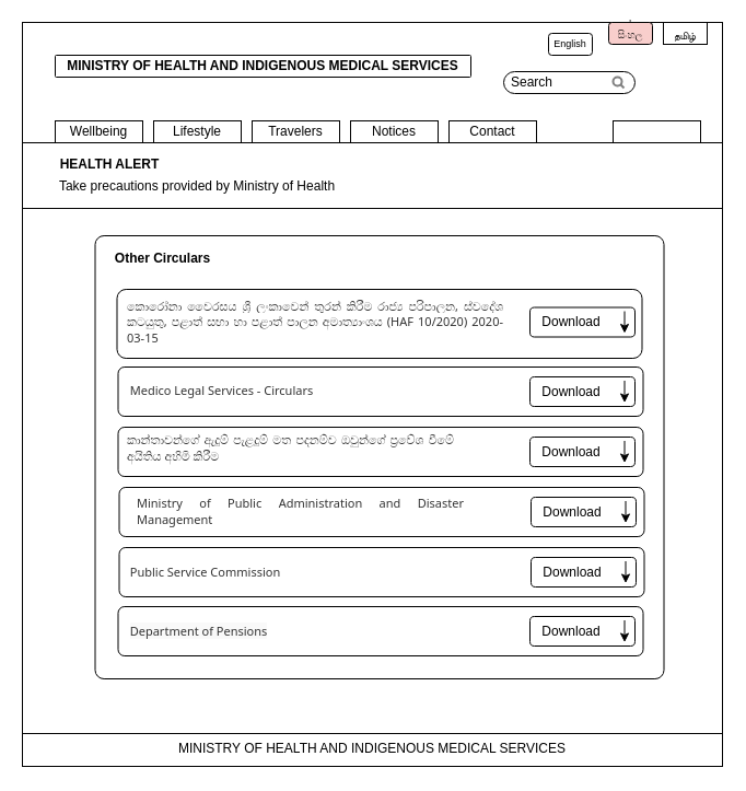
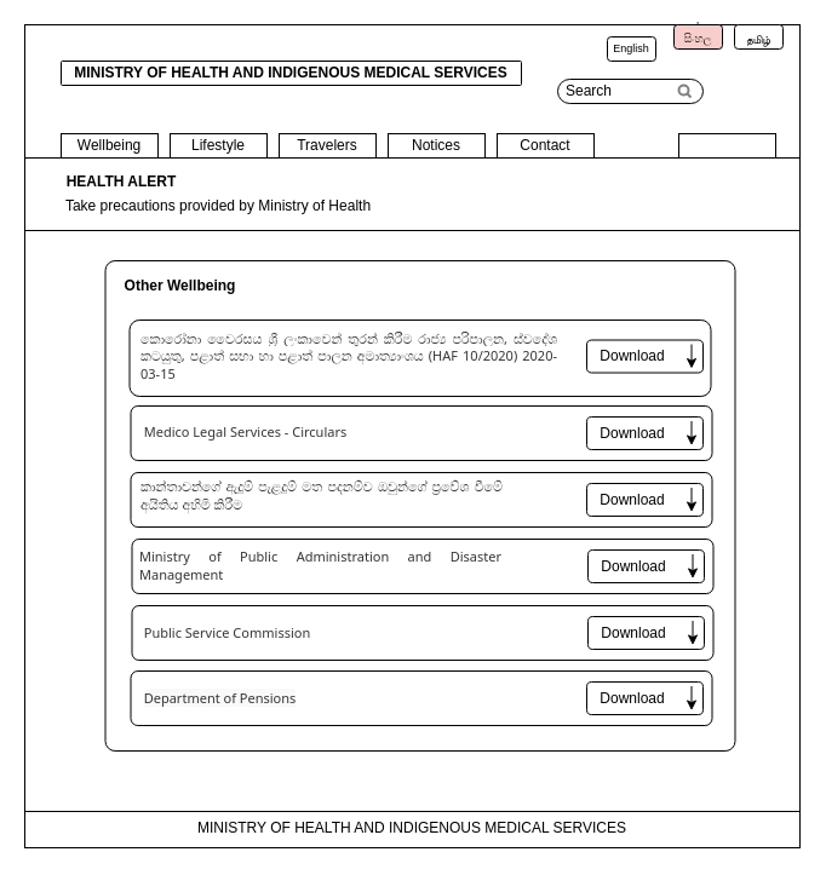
  <mxCell id="0" />
  <mxCell id="1" parent="0" />
  <mxCell id="2" value="" style="rounded=0;whiteSpace=wrap;html=1;strokeColor=#000000;fontColor=#000000;" vertex="1" parent="1"><mxGeometry x="20" y="20" width="640" height="680" as="geometry" /></mxCell>
  <mxCell id="3" value="" style="rounded=0;whiteSpace=wrap;html=1;" vertex="1" parent="1"><mxGeometry x="20" y="20" width="640" height="110" as="geometry" /></mxCell>
  <mxCell id="4" value="" style="rounded=1;whiteSpace=wrap;html=1;arcSize=5;" vertex="1" parent="1"><mxGeometry x="50" y="50" width="380" height="20" as="geometry" /></mxCell>
  <mxCell id="5" value="&lt;b&gt;MINISTRY OF HEALTH AND INDIGENOUS MEDICAL SERVICES&lt;/b&gt;" style="text;html=1;strokeColor=none;fillColor=none;align=center;verticalAlign=middle;whiteSpace=wrap;rounded=0;" vertex="1" parent="1"><mxGeometry x="50" y="50" width="380" height="20" as="geometry" /></mxCell>
  <mxCell id="6" value="" style="rounded=0;whiteSpace=wrap;html=1;" vertex="1" parent="1"><mxGeometry x="50" y="110" width="80" height="20" as="geometry" /></mxCell>
  <mxCell id="7" value="Wellbeing" style="text;html=1;strokeColor=none;fillColor=none;align=center;verticalAlign=middle;whiteSpace=wrap;rounded=0;" vertex="1" parent="1"><mxGeometry x="70" y="110" width="40" height="20" as="geometry" /></mxCell>
  <mxCell id="8" value="" style="rounded=0;whiteSpace=wrap;html=1;" vertex="1" parent="1"><mxGeometry x="140" y="110" width="80" height="20" as="geometry" /></mxCell>
  <mxCell id="9" value="Lifestyle" style="text;html=1;strokeColor=none;fillColor=none;align=center;verticalAlign=middle;whiteSpace=wrap;rounded=0;" vertex="1" parent="1"><mxGeometry x="160" y="110" width="40" height="20" as="geometry" /></mxCell>
  <mxCell id="10" value="" style="rounded=0;whiteSpace=wrap;html=1;" vertex="1" parent="1"><mxGeometry x="230" y="110" width="80" height="20" as="geometry" /></mxCell>
  <mxCell id="11" value="Travelers" style="text;html=1;strokeColor=none;fillColor=none;align=center;verticalAlign=middle;whiteSpace=wrap;rounded=0;" vertex="1" parent="1"><mxGeometry x="250" y="110" width="40" height="20" as="geometry" /></mxCell>
  <mxCell id="12" value="" style="rounded=0;whiteSpace=wrap;html=1;" vertex="1" parent="1"><mxGeometry x="320" y="110" width="80" height="20" as="geometry" /></mxCell>
  <mxCell id="13" value="Notices" style="text;html=1;strokeColor=none;fillColor=none;align=center;verticalAlign=middle;whiteSpace=wrap;rounded=0;" vertex="1" parent="1"><mxGeometry x="340" y="110" width="40" height="20" as="geometry" /></mxCell>
  <mxCell id="14" value="" style="rounded=0;whiteSpace=wrap;html=1;" vertex="1" parent="1"><mxGeometry x="410" y="110" width="80" height="20" as="geometry" /></mxCell>
  <mxCell id="15" value="Contact" style="text;html=1;strokeColor=none;fillColor=none;align=center;verticalAlign=middle;whiteSpace=wrap;rounded=0;" vertex="1" parent="1"><mxGeometry x="430" y="110" width="40" height="20" as="geometry" /></mxCell>
  <mxCell id="16" value="" style="rounded=0;whiteSpace=wrap;html=1;" vertex="1" parent="1"><mxGeometry x="560" y="110" width="80" height="20" as="geometry" /></mxCell>
  <mxCell id="17" value="" style="rounded=1;whiteSpace=wrap;html=1;arcSize=50;" vertex="1" parent="1"><mxGeometry x="460" y="65" width="120" height="20" as="geometry" /></mxCell>
  <mxCell id="18" value="" style="html=1;verticalLabelPosition=bottom;align=center;labelBackgroundColor=#ffffff;verticalAlign=top;strokeWidth=2;strokeColor=#808080;shadow=0;dashed=0;shape=mxgraph.ios7.icons.looking_glass;glass=0;comic=0;" vertex="1" parent="1"><mxGeometry x="560" y="70" width="10" height="10" as="geometry" /></mxCell>
  <mxCell id="19" value="Search" style="text;html=1;strokeColor=none;fillColor=none;align=center;verticalAlign=middle;whiteSpace=wrap;rounded=0;shadow=0;glass=0;comic=0;" vertex="1" parent="1"><mxGeometry x="466" y="65" width="40" height="20" as="geometry" /></mxCell>
  <mxCell id="20" value="English" style="rounded=1;whiteSpace=wrap;html=1;shadow=0;glass=0;comic=0;strokeColor=#000000;fontSize=9;fontColor=#000000;" vertex="1" parent="1"><mxGeometry x="501" y="30" width="40" height="20" as="geometry" /></mxCell>
  <mxCell id="21" value="'&lt;br style=&quot;white-space: normal; font-size: 9px;&quot;&gt;&lt;span style=&quot;font-family: arial, sans-serif; text-align: left; white-space: pre-wrap; font-size: 9px;&quot;&gt;සිංහල&lt;/span&gt;" style="rounded=1;whiteSpace=wrap;html=1;shadow=0;glass=0;comic=0;strokeColor=#000000;perimeterSpacing=0;strokeWidth=1;verticalAlign=bottom;fontSize=9;fontColor=#000000;fillColor=#f8cecc;" vertex="1" parent="1"><mxGeometry x="556" y="20" width="40" height="20" as="geometry" /></mxCell>
- <mxCell id="22" value="&lt;br style=&quot;font-size: 9px;&quot;&gt;&lt;span style=&quot;font-family: arial, sans-serif; text-align: left; white-space: pre-wrap; font-size: 9px;&quot;&gt;தமிழ்&lt;/span&gt;" style="whiteSpace=wrap;html=1;shadow=0;glass=0;comic=0;strokeColor=#000000;perimeterSpacing=0;strokeWidth=1;verticalAlign=bottom;fontSize=9;spacing=1;fontColor=#000000;rounded=0;" vertex="1" parent="1"><mxGeometry x="606" y="20" width="40" height="20" as="geometry" /></mxCell>
+ <mxCell id="22" value="&lt;br style=&quot;font-size: 9px;&quot;&gt;&lt;span style=&quot;font-family: arial, sans-serif; text-align: left; white-space: pre-wrap; font-size: 9px;&quot;&gt;தமிழ்&lt;/span&gt;" style="rounded=1;whiteSpace=wrap;html=1;shadow=0;glass=0;comic=0;strokeColor=#000000;perimeterSpacing=0;strokeWidth=1;verticalAlign=bottom;fontSize=9;spacing=1;fontColor=#000000;" vertex="1" parent="1"><mxGeometry x="606" y="20" width="40" height="20" as="geometry" /></mxCell>
  <mxCell id="23" value="" style="rounded=0;whiteSpace=wrap;html=1;strokeColor=#000000;fontColor=#000000;" vertex="1" parent="1"><mxGeometry x="20" y="670" width="640" height="30" as="geometry" /></mxCell>
  <mxCell id="24" value="&lt;div&gt;MINISTRY OF HEALTH AND INDIGENOUS MEDICAL SERVICES&lt;/div&gt;&lt;div&gt;&lt;br&gt;&lt;/div&gt;" style="text;html=1;strokeColor=none;fillColor=none;align=center;verticalAlign=middle;whiteSpace=wrap;rounded=0;fontColor=#000000;" vertex="1" parent="1"><mxGeometry x="145" y="681" width="390" height="20" as="geometry" /></mxCell>
  <mxCell id="25" value="" style="rounded=1;whiteSpace=wrap;html=1;strokeColor=#000000;fontColor=#000000;arcSize=2;" vertex="1" parent="1"><mxGeometry x="86.5" y="215" width="520" height="405" as="geometry" /></mxCell>
- <mxCell id="26" value="&lt;b&gt;Other Circulars&lt;/b&gt;" style="text;html=1;strokeColor=none;fillColor=none;align=center;verticalAlign=middle;whiteSpace=wrap;rounded=0;fontColor=#000000;" vertex="1" parent="1"><mxGeometry x="46" y="226" width="205" height="20" as="geometry" /></mxCell>
+ <mxCell id="26" value="&lt;b&gt;Other Wellbeing&lt;/b&gt;" style="text;html=1;strokeColor=none;fillColor=none;align=center;verticalAlign=middle;whiteSpace=wrap;rounded=0;fontColor=#000000;" vertex="1" parent="1"><mxGeometry x="46" y="226" width="205" height="20" as="geometry" /></mxCell>
  <mxCell id="27" value="" style="rounded=0;whiteSpace=wrap;html=1;strokeColor=#000000;fontColor=#000000;" vertex="1" parent="1"><mxGeometry x="20" y="130" width="640" height="60" as="geometry" /></mxCell>
  <mxCell id="28" value="&lt;b&gt;HEALTH ALERT&lt;/b&gt;" style="text;html=1;strokeColor=none;fillColor=none;align=center;verticalAlign=middle;whiteSpace=wrap;rounded=0;fontColor=#000000;" vertex="1" parent="1"><mxGeometry x="40" y="140" width="120" height="20" as="geometry" /></mxCell>
  <mxCell id="29" value="Take precautions provided by Ministry of Health" style="text;html=1;strokeColor=none;fillColor=none;align=center;verticalAlign=middle;whiteSpace=wrap;rounded=0;fontColor=#000000;" vertex="1" parent="1"><mxGeometry x="24" y="160" width="312" height="20" as="geometry" /></mxCell>
  <mxCell id="30" value="" style="rounded=1;whiteSpace=wrap;html=1;strokeColor=#000000;fontColor=#000000;arcSize=13;" vertex="1" parent="1"><mxGeometry x="106.5" y="264" width="480" height="63" as="geometry" /></mxCell>
  <mxCell id="31" value="Download&amp;nbsp; &amp;nbsp; &amp;nbsp;&amp;nbsp;" style="rounded=1;whiteSpace=wrap;html=1;strokeColor=#000000;fontColor=#000000;" vertex="1" parent="1"><mxGeometry x="484" y="280.5" width="96" height="27" as="geometry" /></mxCell>
  <mxCell id="32" value="&lt;div style=&quot;text-align: justify&quot;&gt;&lt;span style=&quot;background-color: rgb(255 , 255 , 255) ; color: rgb(51 , 51 , 51) ; font-family: &amp;#34;noto sans&amp;#34; , sans-serif ; font-size: 11px&quot;&gt;කොරෝනා වෛරසය ශ්‍රී ලංකාවෙන් තුරන් කිරීම රාජ්‍ය පරිපාලන, ස්වදේශ කටයුතු, පළාත් සභා හා පළාත් පාලන අමාත්‍යාංශය (HAF 10/2020) 2020-03-15&lt;/span&gt;&lt;/div&gt;" style="text;html=1;strokeColor=none;fillColor=none;align=center;verticalAlign=middle;whiteSpace=wrap;rounded=0;fontColor=#000000;" vertex="1" parent="1"><mxGeometry x="115" y="275" width="346" height="38" as="geometry" /></mxCell>
  <mxCell id="33" value="" style="endArrow=classic;html=1;strokeWidth=1;fontColor=#000000;" edge="1" parent="1"><mxGeometry width="50" height="50" relative="1" as="geometry"><mxPoint x="570.5" y="284" as="sourcePoint" /><mxPoint x="570.5" y="304" as="targetPoint" /></mxGeometry></mxCell>
  <mxCell id="34" value="" style="rounded=1;whiteSpace=wrap;html=1;strokeColor=#000000;fontColor=#000000;arcSize=13;" vertex="1" parent="1"><mxGeometry x="107.5" y="335" width="480" height="45" as="geometry" /></mxCell>
  <mxCell id="35" value="Download&amp;nbsp; &amp;nbsp; &amp;nbsp;&amp;nbsp;" style="rounded=1;whiteSpace=wrap;html=1;strokeColor=#000000;fontColor=#000000;" vertex="1" parent="1"><mxGeometry x="484" y="344" width="96" height="27" as="geometry" /></mxCell>
  <mxCell id="36" value="&lt;div style=&quot;text-align: justify&quot;&gt;&lt;span style=&quot;color: rgb(51 , 51 , 51) ; font-family: &amp;#34;noto sans&amp;#34; , sans-serif ; font-size: 11px ; background-color: rgb(255 , 255 , 255)&quot;&gt;Medico Legal Services - Circulars&lt;/span&gt;&lt;br&gt;&lt;/div&gt;" style="text;html=1;strokeColor=none;fillColor=none;align=center;verticalAlign=middle;whiteSpace=wrap;rounded=0;fontColor=#000000;" vertex="1" parent="1"><mxGeometry x="51.5" y="338" width="301" height="38" as="geometry" /></mxCell>
  <mxCell id="37" value="" style="endArrow=classic;html=1;strokeWidth=1;fontColor=#000000;" edge="1" parent="1"><mxGeometry width="50" height="50" relative="1" as="geometry"><mxPoint x="570.5" y="347.5" as="sourcePoint" /><mxPoint x="570.5" y="367.5" as="targetPoint" /></mxGeometry></mxCell>
  <mxCell id="38" value="" style="rounded=1;whiteSpace=wrap;html=1;strokeColor=#000000;fontColor=#000000;arcSize=13;" vertex="1" parent="1"><mxGeometry x="107.5" y="390" width="480" height="45" as="geometry" /></mxCell>
  <mxCell id="39" value="Download&amp;nbsp; &amp;nbsp; &amp;nbsp;&amp;nbsp;" style="rounded=1;whiteSpace=wrap;html=1;strokeColor=#000000;fontColor=#000000;" vertex="1" parent="1"><mxGeometry x="484" y="399" width="96" height="27" as="geometry" /></mxCell>
  <mxCell id="40" value="&lt;div style=&quot;text-align: justify&quot;&gt;&lt;span style=&quot;color: rgb(51 , 51 , 51) ; font-family: &amp;#34;noto sans&amp;#34; , sans-serif ; font-size: 11px ; background-color: rgb(255 , 255 , 255)&quot;&gt;කාන්තාවන්ගේ ඇදුම් පැළදුම් මත පදනම්ව ඔවුන්ගේ ප්‍රවේශ වීමේ අයිතිය අහිමි කිරීම&lt;/span&gt;&lt;br&gt;&lt;/div&gt;" style="text;html=1;strokeColor=none;fillColor=none;align=center;verticalAlign=middle;whiteSpace=wrap;rounded=0;fontColor=#000000;" vertex="1" parent="1"><mxGeometry x="115" y="390" width="301" height="38" as="geometry" /></mxCell>
  <mxCell id="41" value="" style="endArrow=classic;html=1;strokeWidth=1;fontColor=#000000;" edge="1" parent="1"><mxGeometry width="50" height="50" relative="1" as="geometry"><mxPoint x="570.5" y="402.5" as="sourcePoint" /><mxPoint x="570.5" y="422.5" as="targetPoint" /></mxGeometry></mxCell>
  <mxCell id="42" value="" style="rounded=1;whiteSpace=wrap;html=1;strokeColor=#000000;fontColor=#000000;arcSize=13;" vertex="1" parent="1"><mxGeometry x="108.5" y="445" width="480" height="45" as="geometry" /></mxCell>
  <mxCell id="43" value="Download&amp;nbsp; &amp;nbsp; &amp;nbsp;&amp;nbsp;" style="rounded=1;whiteSpace=wrap;html=1;strokeColor=#000000;fontColor=#000000;" vertex="1" parent="1"><mxGeometry x="485" y="454" width="96" height="27" as="geometry" /></mxCell>
- <mxCell id="44" value="&lt;div style=&quot;text-align: justify&quot;&gt;&lt;span style=&quot;color: rgb(51 , 51 , 51) ; font-family: &amp;#34;noto sans&amp;#34; , sans-serif ; font-size: 11px ; background-color: rgb(255 , 255 , 255)&quot;&gt;Ministry of Public Administration and Disaster Management&lt;/span&gt;&lt;br&gt;&lt;/div&gt;" style="text;html=1;strokeColor=none;fillColor=none;align=center;verticalAlign=middle;whiteSpace=wrap;rounded=0;fontColor=#000000;" vertex="1" parent="1"><mxGeometry x="124" y="447.5" width="301" height="38" as="geometry" /></mxCell>
+ <mxCell id="44" value="&lt;div style=&quot;text-align: justify&quot;&gt;&lt;span style=&quot;color: rgb(51 , 51 , 51) ; font-family: &amp;#34;noto sans&amp;#34; , sans-serif ; font-size: 11px ; background-color: rgb(255 , 255 , 255)&quot;&gt;Ministry of Public Administration and Disaster Management&lt;/span&gt;&lt;br&gt;&lt;/div&gt;" style="text;html=1;strokeColor=none;fillColor=none;align=center;verticalAlign=middle;whiteSpace=wrap;rounded=0;fontColor=#000000;" vertex="1" parent="1"><mxGeometry x="114" y="447.5" width="301" height="38" as="geometry" /></mxCell>
  <mxCell id="45" value="" style="endArrow=classic;html=1;strokeWidth=1;fontColor=#000000;" edge="1" parent="1"><mxGeometry width="50" height="50" relative="1" as="geometry"><mxPoint x="571.5" y="457.5" as="sourcePoint" /><mxPoint x="571.5" y="477.5" as="targetPoint" /></mxGeometry></mxCell>
  <mxCell id="46" value="" style="rounded=1;whiteSpace=wrap;html=1;strokeColor=#000000;fontColor=#000000;arcSize=13;" vertex="1" parent="1"><mxGeometry x="108.5" y="500" width="480" height="45" as="geometry" /></mxCell>
  <mxCell id="47" value="Download&amp;nbsp; &amp;nbsp; &amp;nbsp;&amp;nbsp;" style="rounded=1;whiteSpace=wrap;html=1;strokeColor=#000000;fontColor=#000000;" vertex="1" parent="1"><mxGeometry x="485" y="509" width="96" height="27" as="geometry" /></mxCell>
  <mxCell id="48" value="&lt;div style=&quot;text-align: justify&quot;&gt;&lt;span style=&quot;color: rgb(51 , 51 , 51) ; font-family: &amp;#34;noto sans&amp;#34; , sans-serif ; font-size: 11px ; background-color: rgb(255 , 255 , 255)&quot;&gt;Public Service Commission&lt;/span&gt;&lt;br&gt;&lt;/div&gt;" style="text;html=1;strokeColor=none;fillColor=none;align=center;verticalAlign=middle;whiteSpace=wrap;rounded=0;fontColor=#000000;" vertex="1" parent="1"><mxGeometry x="116" y="503.5" width="143" height="38" as="geometry" /></mxCell>
  <mxCell id="49" value="" style="endArrow=classic;html=1;strokeWidth=1;fontColor=#000000;" edge="1" parent="1"><mxGeometry width="50" height="50" relative="1" as="geometry"><mxPoint x="571.5" y="512.5" as="sourcePoint" /><mxPoint x="571.5" y="532.5" as="targetPoint" /></mxGeometry></mxCell>
  <mxCell id="50" value="" style="rounded=1;whiteSpace=wrap;html=1;strokeColor=#000000;fontColor=#000000;arcSize=13;" vertex="1" parent="1"><mxGeometry x="107.5" y="554" width="480" height="45" as="geometry" /></mxCell>
  <mxCell id="51" value="Download&amp;nbsp; &amp;nbsp; &amp;nbsp;&amp;nbsp;" style="rounded=1;whiteSpace=wrap;html=1;strokeColor=#000000;fontColor=#000000;" vertex="1" parent="1"><mxGeometry x="484" y="563" width="96" height="27" as="geometry" /></mxCell>
  <mxCell id="52" value="&lt;div style=&quot;text-align: justify&quot;&gt;&lt;span style=&quot;color: rgb(51 , 51 , 51) ; font-family: &amp;#34;noto sans&amp;#34; , sans-serif ; font-size: 11px ; background-color: rgb(249 , 249 , 249)&quot;&gt;Department of Pensions&lt;/span&gt;&lt;br&gt;&lt;/div&gt;" style="text;html=1;strokeColor=none;fillColor=none;align=center;verticalAlign=middle;whiteSpace=wrap;rounded=0;fontColor=#000000;" vertex="1" parent="1"><mxGeometry x="110" y="557.5" width="143" height="38" as="geometry" /></mxCell>
  <mxCell id="53" value="" style="endArrow=classic;html=1;strokeWidth=1;fontColor=#000000;" edge="1" parent="1"><mxGeometry width="50" height="50" relative="1" as="geometry"><mxPoint x="570.5" y="566.5" as="sourcePoint" /><mxPoint x="570.5" y="586.5" as="targetPoint" /></mxGeometry></mxCell>
